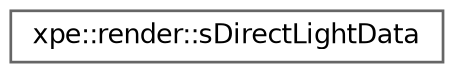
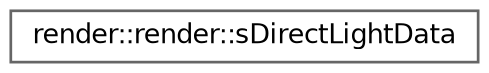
  digraph {
    rankdir=LR
-   n1 [color=grey40 fillcolor=white fontname=Helvetica fontsize=10 height=0.2 label="xpe::render::sDirectLightData" shape=box style=filled width=0.4]
+   n1 [color=grey40 fillcolor=white fontname=Helvetica fontsize=10 height=0.2 label="render::render::sDirectLightData" shape=box style=filled width=0.4]
  }
